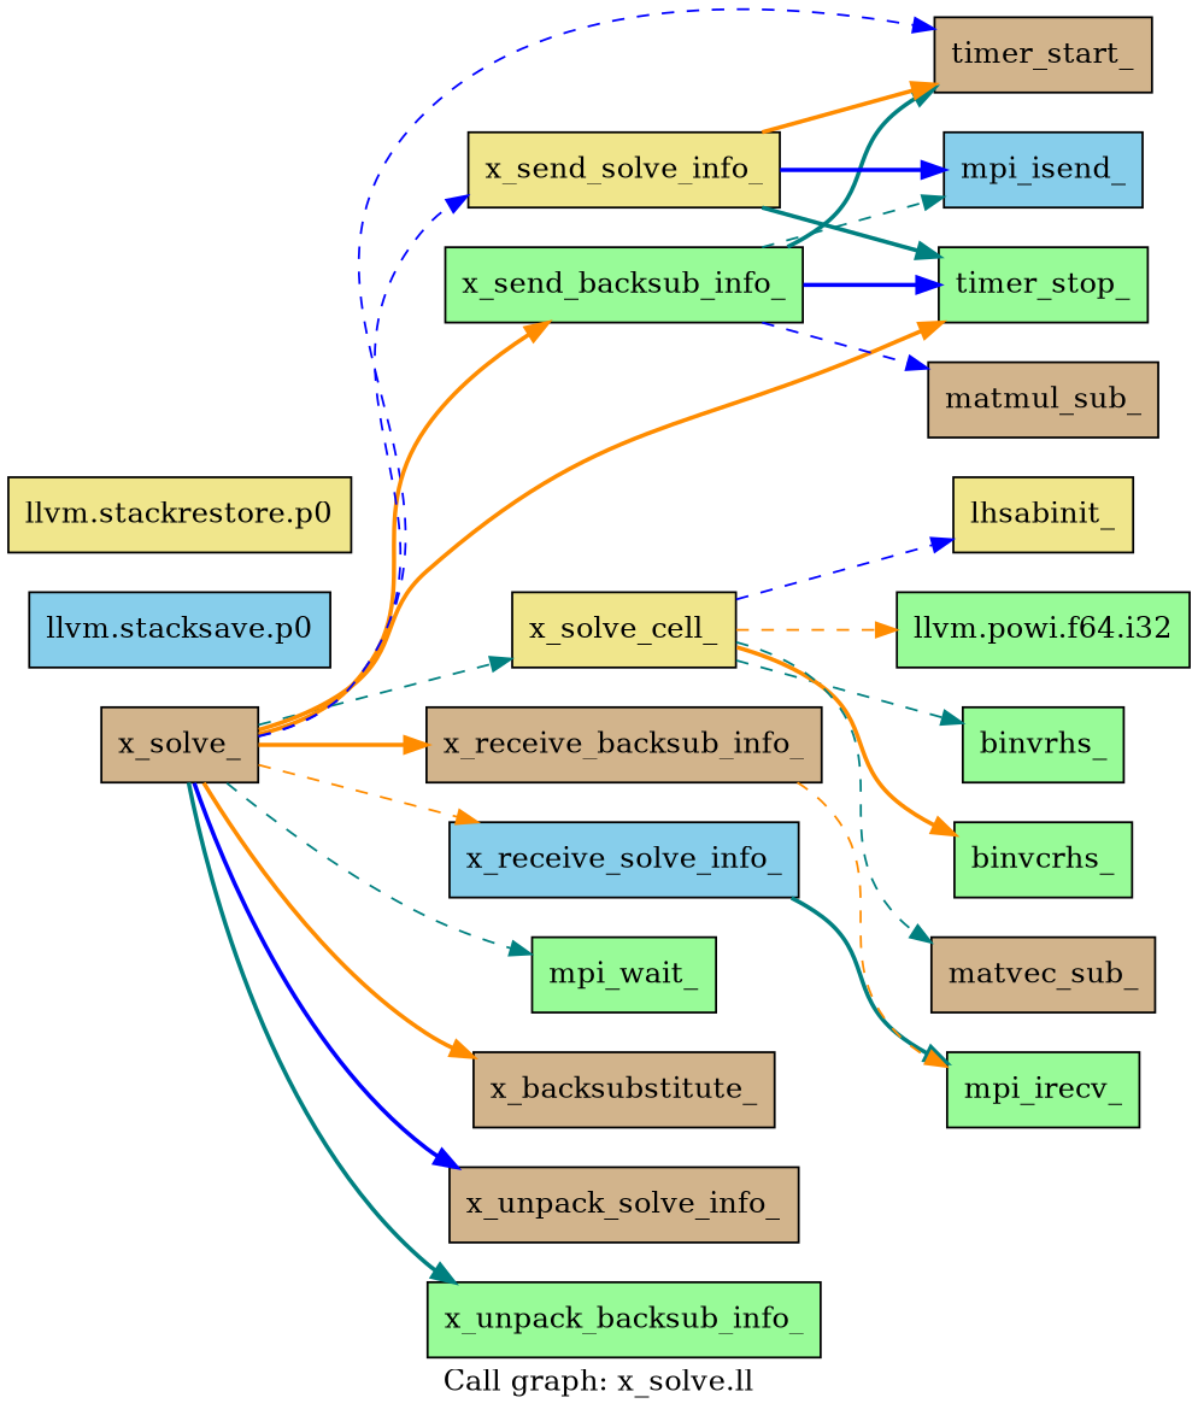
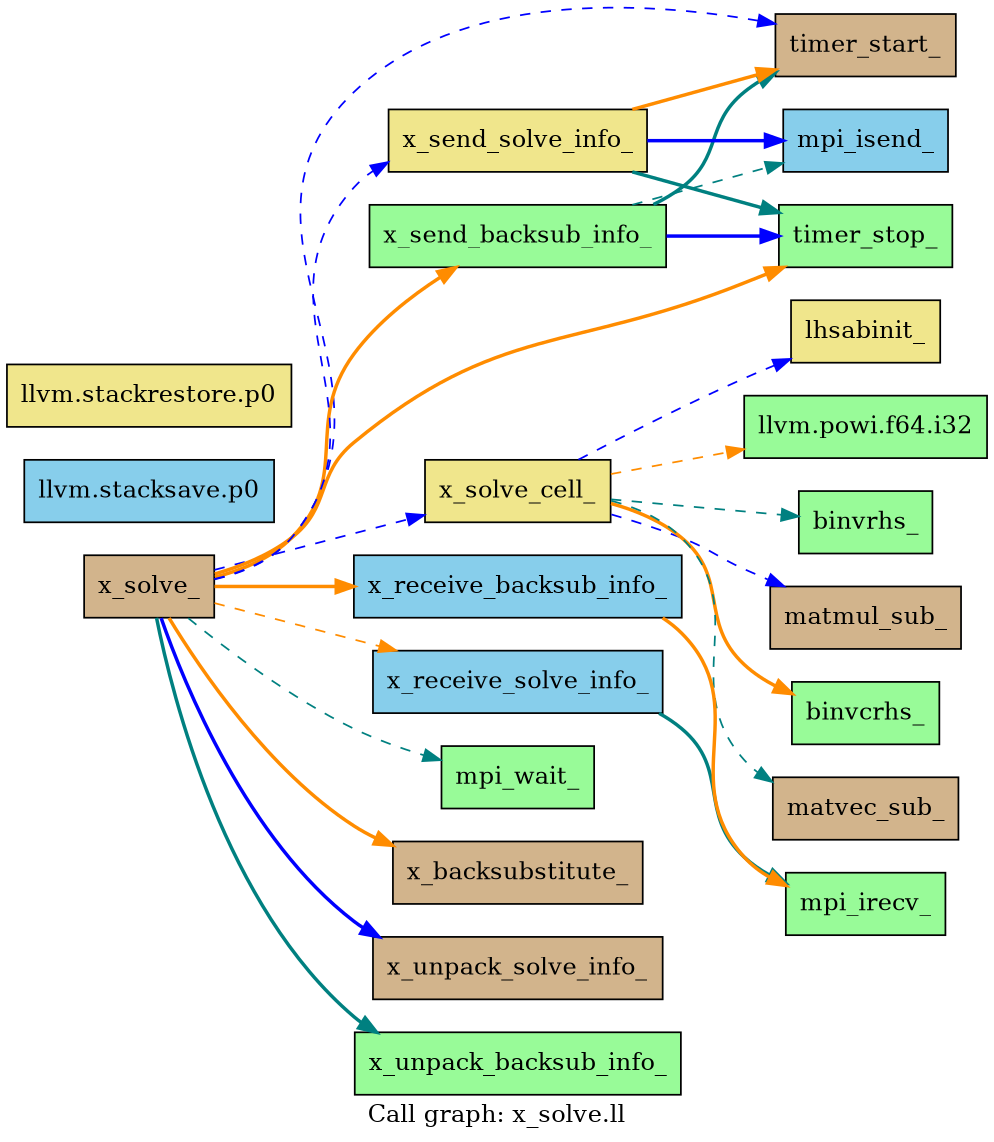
  digraph {
    label="Call graph: x_solve.ll"
    rankdir=LR
    node [fillcolor=palegreen shape=record style=filled]
    edge [color=darkorange style=bold]
    n1 [fillcolor=tan label="{x_solve_}"]
    n2 [fillcolor=tan label="{timer_start_}"]
    n3 [fillcolor=khaki label="{x_solve_cell_}"]
    n4 [label="{timer_stop_}"]
    n5 [fillcolor=skyblue label="{x_receive_solve_info_}"]
    n6 [label="{mpi_wait_}"]
    n7 [label="{x_send_backsub_info_}"]
    n8 [fillcolor=tan label="{x_backsubstitute_}"]
    n9 [fillcolor=tan label="{x_unpack_solve_info_}"]
    n10 [label="{x_unpack_backsub_info_}"]
    n11 [fillcolor=khaki label="{x_send_solve_info_}"]
-   n12 [fillcolor=tan label="{x_receive_backsub_info_}"]
+   n12 [fillcolor=skyblue label="{x_receive_backsub_info_}"]
    n13 [fillcolor=khaki label="{lhsabinit_}"]
    n14 [label="{llvm.powi.f64.i32}"]
    n15 [label="{binvrhs_}"]
    n16 [fillcolor=tan label="{matmul_sub_}"]
    n17 [label="{binvcrhs_}"]
    n18 [fillcolor=tan label="{matvec_sub_}"]
    n19 [label="{mpi_irecv_}"]
    n20 [fillcolor=skyblue label="{mpi_isend_}"]
    n21 [fillcolor=skyblue label="{llvm.stacksave.p0}"]
    n22 [fillcolor=khaki label="{llvm.stackrestore.p0}"]
    n1 -> n2 [color=blue style=dashed]
-   n1 -> n3 [color=teal style=dashed]
+   n1 -> n3 [color=blue style=dashed]
    n1 -> n4
    n1 -> n5 [style=dashed]
    n1 -> n6 [color=teal style=dashed]
    n1 -> n7
    n1 -> n8
    n1 -> n9 [color=blue]
    n1 -> n10 [color=teal]
    n1 -> n11 [color=blue style=dashed]
    n1 -> n12
    n3 -> n13 [color=blue style=dashed]
    n3 -> n14 [style=dashed]
    n3 -> n15 [color=teal style=dashed]
-   n7 -> n16 [color=blue style=dashed]
+   n3 -> n16 [color=blue style=dashed]
    n3 -> n17
    n3 -> n18 [color=teal style=dashed]
    n5 -> n19 [color=teal]
    n7 -> n2 [color=teal]
    n7 -> n4 [color=blue]
    n7 -> n20 [color=teal style=dashed]
    n11 -> n2
    n11 -> n4 [color=teal]
    n11 -> n20 [color=blue]
-   n12 -> n19 [style=dashed]
+   n12 -> n19
  }
